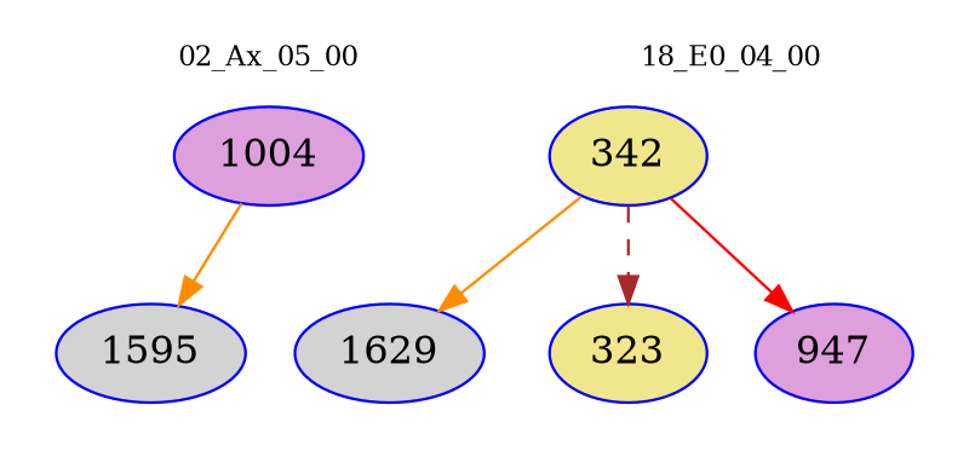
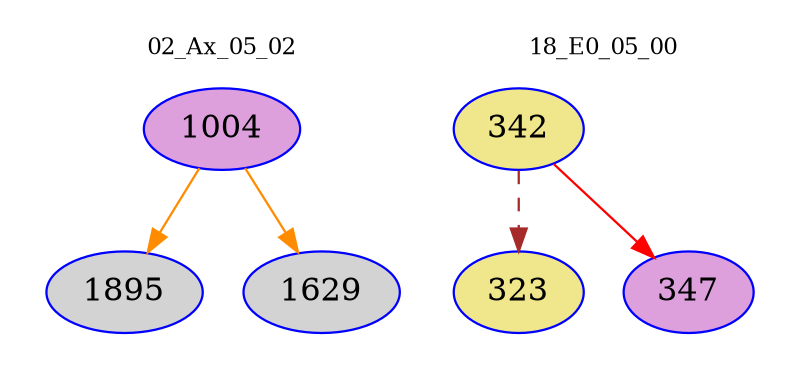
  digraph {
    node [color=blue fillcolor=plum style=filled]
    edge [color=darkorange style=solid]
    n1 [label=1004]
-   n2 [fillcolor=lightgrey label=1595]
+   n2 [fillcolor=lightgrey label=1895]
    n3 [fillcolor=lightgrey label=1629]
    n4 [fillcolor=khaki label=342]
    n5 [fillcolor=khaki label=323]
-   n6 [label=947]
+   n6 [label=347]
    subgraph cluster_1 {
      color=white
      fontsize=10
-     label="02_Ax_05_00"
+     label="02_Ax_05_02"
      n1
      n2
      n3
    }
    subgraph cluster_2 {
      color=white
      fontsize=10
-     label="18_E0_04_00"
+     label="18_E0_05_00"
      n4
      n5
      n6
    }
    n1 -> n2
-   n4 -> n3
+   n1 -> n3
    n4 -> n5 [color=brown style=dashed]
    n4 -> n6 [color=red]
  }
